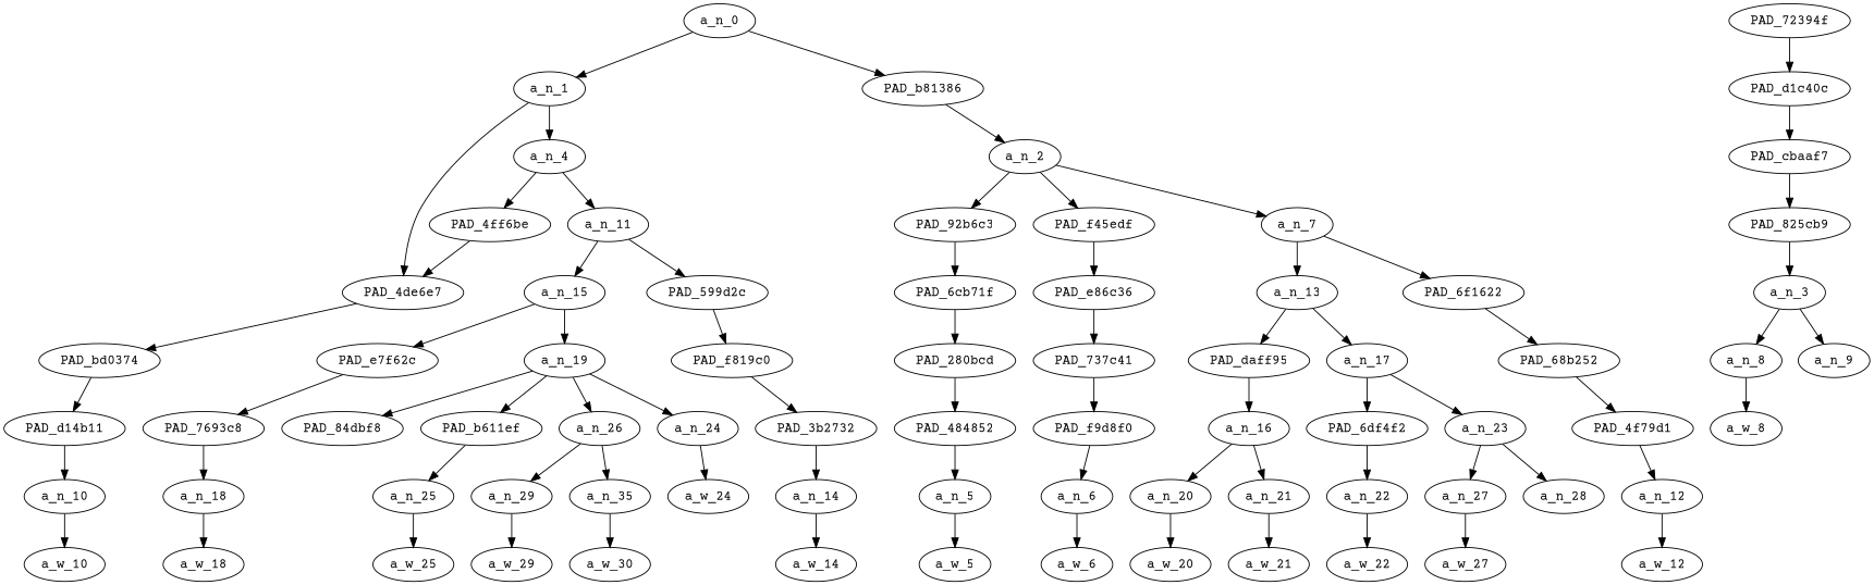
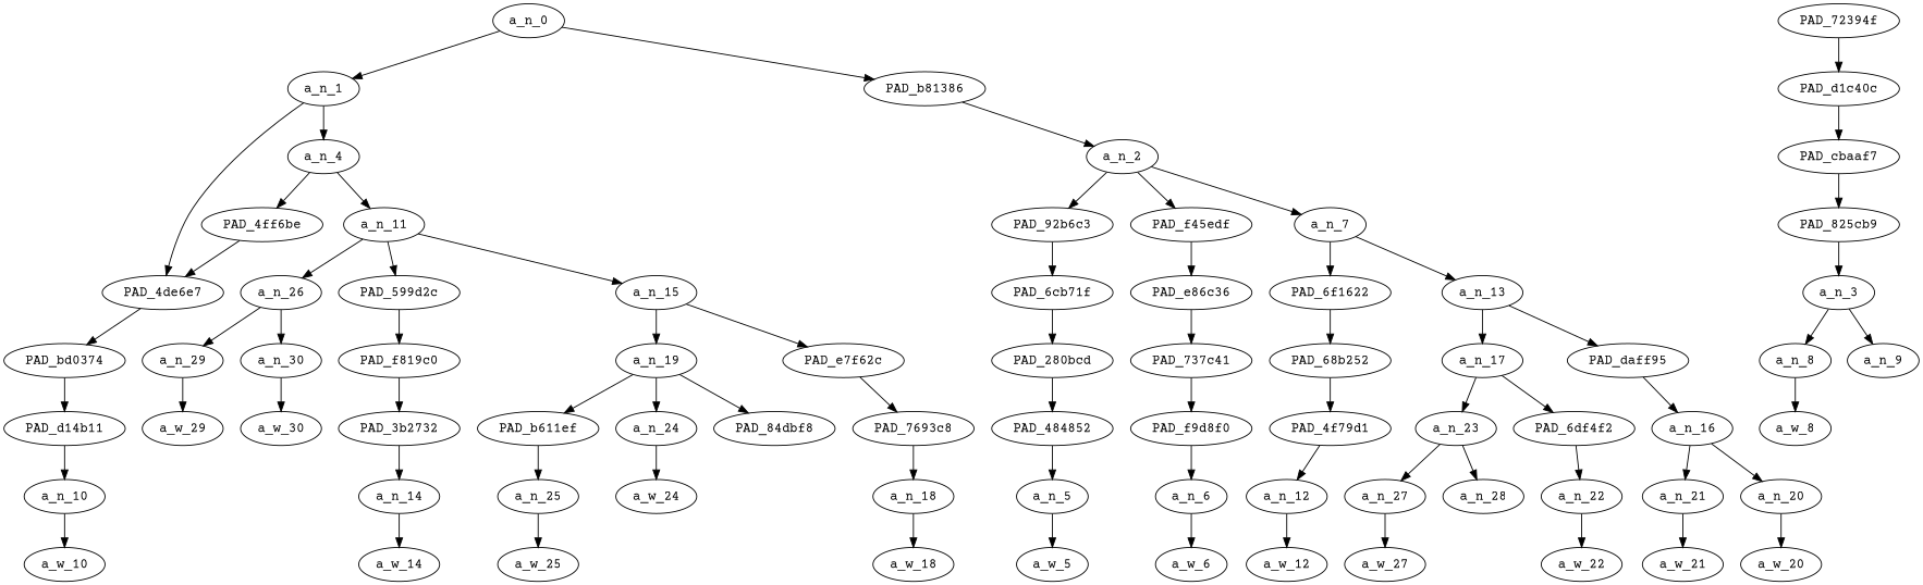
  strict digraph {
    fontname="Courier Prime"
    node [div_dir=-1 fontname="Courier Prime" index=0 level=1 text_span="[2]" value=0.05990682]
    edge [fontname="Courier Prime"]
    a_n_0 [level=8 text_span="[0, 1, 2, 3, 4, 5, 6, 7, 8, 9, 10, 11, 12, 13, 14, 15, 16]" value=0.99999999]
    a_n_1 [level=7 text_span="[0, 1, 2, 3, 4, 5, 6, 7, 8]" value=0.74454538]
    PAD_b81386 [div_dir=1 index=1 level=7 text_span="[9, 10, 11, 12, 13, 14, 15, 16]" value=0.25539587]
    a_n_4 [index=1 level=6 text_span="[2, 3, 4, 5, 6, 7, 8]" value=0.61329716]
    PAD_4de6e7 [div_dir=1 index=1 level=4]
    a_n_2 [div_dir=1 index=2 level=6 text_span="[9, 10, 11, 12, 13, 14, 15, 16]" value=0.25539587]
    PAD_72394f [div_dir=1 level=6 text_span="[0, 1]" value=0.13110997]
    PAD_d1c40c [div_dir=1 level=5 text_span="[0, 1]" value=0.13110997]
    PAD_4ff6be [div_dir=1 index=1 level=5]
    a_n_11 [index=2 level=5 text_span="[3, 4, 5, 6, 7, 8]" value=0.55319997]
    PAD_92b6c3 [index=3 level=5 text_span="[9]" value=0.05764735]
    PAD_f45edf [div_dir=1 index=4 level=5 text_span="[10]" value=0.02488552]
    a_n_7 [div_dir=1 index=5 level=5 text_span="[11, 12, 13, 14, 15, 16]" value=0.17279054]
    PAD_cbaaf7 [div_dir=1 level=4 text_span="[0, 1]" value=0.13110997]
    PAD_599d2c [index=2 level=4 text_span="[3]" value=0.04761709]
    a_n_15 [index=3 level=4 text_span="[4, 5, 6, 7, 8]" value=0.50531521]
    PAD_825cb9 [div_dir=1 level=3 text_span="[0, 1]" value=0.13110997]
    a_n_3 [div_dir=1 level=2 text_span="[0, 1]" value=0.13110997]
    a_n_8 [text_span="[0]" value=0.08292447]
    a_n_9 [div_dir=1 index=1 text_span="[1]" value=0.04816808]
    a_w_8 [div_dir=0 level=0 text_span="[0]" value=dababy]
    PAD_bd0374 [div_dir=1 index=1 level=3]
    PAD_f819c0 [index=2 level=3 text_span="[3]" value=0.04761709]
    PAD_e7f62c [index=3 level=3 text_span="[4]" value=0.03648272]
    a_n_19 [index=4 level=3 text_span="[5, 6, 7, 8]" value=0.46862348]
    PAD_d14b11 [div_dir=1 index=1 level=2]
    a_n_10 [div_dir=1 index=2]
    a_w_10 [div_dir=0 index=2 level=0 value=explaining]
    PAD_3b2732 [index=2 level=2 text_span="[3]" value=0.04761709]
    PAD_7693c8 [index=3 level=2 text_span="[4]" value=0.03648272]
    PAD_84dbf8 [index=4 level=2 text_span="[5]" value=0.07971185]
    PAD_b611ef [index=5 level=2 text_span="[6]" value=0.05951140]
    a_n_26 [div_dir=1 index=6 level=2 text_span="[7, 8]" value=0.32922466]
    a_n_24 [index=5 text_span="[5]" value=0.07971185]
    a_n_14 [index=3 text_span="[3]" value=0.04761709]
    a_w_14 [div_dir=0 index=3 level=0 text_span="[3]" value=why]
    a_n_18 [index=4 text_span="[4]" value=0.03648272]
    a_n_25 [index=6 text_span="[6]" value=0.05951140]
    a_n_29 [div_dir=1 index=7 text_span="[7]" value=0.09098841]
-   a_n_30 [index=8 text_span="[8]" value=0.23817176 label=a_n_35]
+   a_n_30 [index=8 text_span="[8]" value=0.23817176]
    a_w_18 [div_dir=0 index=4 level=0 text_span="[4]" value=he]
    a_w_24 [div_dir=0 index=5 level=0 text_span="[5]" value=knocked]
    a_w_25 [div_dir=0 index=6 level=0 text_span="[6]" value=out]
    a_w_29 [div_dir=0 index=7 level=0 text_span="[7]" value=that]
    a_w_30 [div_dir=0 index=8 level=0 text_span="[8]" value=dyke]
    PAD_6cb71f [index=4 level=4 text_span="[9]" value=0.05764735]
    PAD_e86c36 [div_dir=1 index=5 level=4 text_span="[10]" value=0.02488552]
    PAD_6f1622 [index=6 level=4 text_span="[11]" value=0.01890660]
    a_n_13 [div_dir=1 index=7 level=4 text_span="[12, 13, 14, 15, 16]" value=0.15379797]
    PAD_280bcd [index=5 level=3 text_span="[9]" value=0.05764735]
    PAD_737c41 [div_dir=1 index=6 level=3 text_span="[10]" value=0.02488552]
    PAD_68b252 [index=7 level=3 text_span="[11]" value=0.01890660]
    PAD_daff95 [div_dir=1 index=8 level=3 text_span="[12, 13]" value=0.07985558]
    a_n_17 [div_dir=1 index=9 level=3 text_span="[14, 15, 16]" value=0.07383329]
    PAD_484852 [index=7 level=2 text_span="[9]" value=0.05764735]
    a_n_5 [index=9 text_span="[9]" value=0.05764735]
    a_w_5 [div_dir=0 index=9 level=0 text_span="[9]" value=should]
    PAD_f9d8f0 [div_dir=1 index=8 level=2 text_span="[10]" value=0.02488552]
    a_n_6 [div_dir=1 index=10 text_span="[10]" value=0.02488552]
    a_w_6 [div_dir=0 index=10 level=0 text_span="[10]" value=not]
    PAD_4f79d1 [index=9 level=2 text_span="[11]" value=0.01890660]
    a_n_16 [div_dir=1 index=10 level=2 text_span="[12, 13]" value=0.07985558]
    PAD_6df4f2 [div_dir=1 index=11 level=2 text_span="[14]" value=0.01802882]
    a_n_23 [div_dir=1 index=12 level=2 text_span="[15, 16]" value=0.05570272]
    a_n_12 [index=11 text_span="[11]" value=0.01890660]
    a_w_12 [div_dir=0 index=11 level=0 text_span="[11]" value=be]
    a_n_20 [index=12 text_span="[12]" value=0.01906293]
    a_n_21 [div_dir=1 index=13 text_span="[13]" value=0.06074480]
    a_n_22 [div_dir=1 index=14 text_span="[14]" value=0.01802882]
    a_n_27 [index=15 text_span="[15]" value=0.02160219]
    a_n_28 [div_dir=1 index=16 text_span="[16]" value=0.03399267]
    a_w_20 [div_dir=0 index=12 level=0 text_span="[12]" value=as]
    a_w_21 [div_dir=0 index=13 level=0 text_span="[13]" value=funny]
    a_w_22 [div_dir=0 index=14 level=0 text_span="[14]" value=as1]
    a_w_27 [div_dir=0 index=15 level=0 text_span="[15]" value=it]
    a_n_0 -> a_n_1
    a_n_0 -> PAD_b81386
    a_n_1 -> a_n_4
    a_n_1 -> PAD_4de6e7
    PAD_b81386 -> a_n_2
    a_n_4 -> PAD_4ff6be
    a_n_4 -> a_n_11
    PAD_4de6e7 -> PAD_bd0374
    a_n_2 -> PAD_92b6c3
    a_n_2 -> PAD_f45edf
    a_n_2 -> a_n_7
    PAD_72394f -> PAD_d1c40c
    PAD_d1c40c -> PAD_cbaaf7
    PAD_4ff6be -> PAD_4de6e7
    a_n_11 -> PAD_599d2c
    a_n_11 -> a_n_15
    PAD_92b6c3 -> PAD_6cb71f
    PAD_f45edf -> PAD_e86c36
    a_n_7 -> PAD_6f1622
    a_n_7 -> a_n_13
    PAD_cbaaf7 -> PAD_825cb9
    PAD_599d2c -> PAD_f819c0
    a_n_15 -> PAD_e7f62c
    a_n_15 -> a_n_19
    PAD_825cb9 -> a_n_3
    a_n_3 -> a_n_8
    a_n_3 -> a_n_9
    a_n_8 -> a_w_8
    PAD_bd0374 -> PAD_d14b11
    PAD_f819c0 -> PAD_3b2732
    PAD_e7f62c -> PAD_7693c8
    a_n_19 -> PAD_84dbf8
    a_n_19 -> PAD_b611ef
-   a_n_19 -> a_n_26
+   a_n_11 -> a_n_26
    a_n_19 -> a_n_24
    PAD_d14b11 -> a_n_10
    a_n_10 -> a_w_10
    PAD_3b2732 -> a_n_14
    PAD_7693c8 -> a_n_18
    PAD_b611ef -> a_n_25
    a_n_26 -> a_n_29
    a_n_26 -> a_n_30
    a_n_24 -> a_w_24
    a_n_14 -> a_w_14
    a_n_18 -> a_w_18
    a_n_25 -> a_w_25
    a_n_29 -> a_w_29
    a_n_30 -> a_w_30
    PAD_6cb71f -> PAD_280bcd
    PAD_e86c36 -> PAD_737c41
    PAD_6f1622 -> PAD_68b252
    a_n_13 -> PAD_daff95
    a_n_13 -> a_n_17
    PAD_280bcd -> PAD_484852
    PAD_737c41 -> PAD_f9d8f0
    PAD_68b252 -> PAD_4f79d1
    PAD_daff95 -> a_n_16
    a_n_17 -> PAD_6df4f2
    a_n_17 -> a_n_23
    PAD_484852 -> a_n_5
    a_n_5 -> a_w_5
    PAD_f9d8f0 -> a_n_6
    a_n_6 -> a_w_6
    PAD_4f79d1 -> a_n_12
    a_n_16 -> a_n_20
    a_n_16 -> a_n_21
    PAD_6df4f2 -> a_n_22
    a_n_23 -> a_n_27
    a_n_23 -> a_n_28
    a_n_12 -> a_w_12
    a_n_20 -> a_w_20
    a_n_21 -> a_w_21
    a_n_22 -> a_w_22
    a_n_27 -> a_w_27
  }
